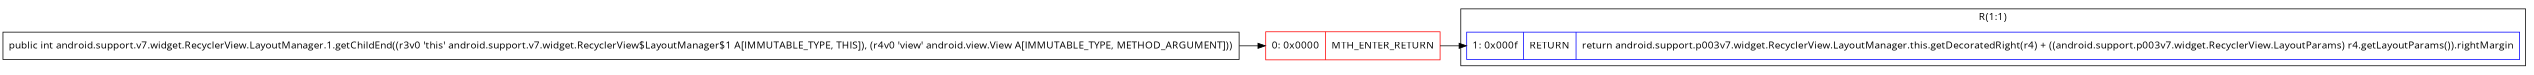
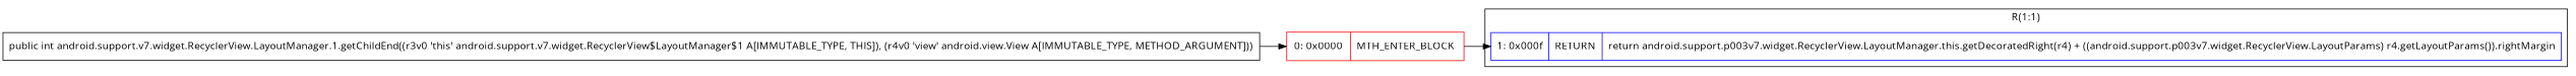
  digraph {
    rankdir=LR
    fontname="Open Sans"
    node [shape=record fontname="Open Sans"]
    edge [fontname="Open Sans"]
    n1 [color=blue label="{1\:\ 0x000f|RETURN\l|return android.support.p003v7.widget.RecyclerView.LayoutManager.this.getDecoratedRight(r4) + ((android.support.p003v7.widget.RecyclerView.LayoutParams) r4.getLayoutParams()).rightMargin\l}"]
-   n2 [color=red label="{0\:\ 0x0000|MTH_ENTER_RETURN\l}"]
+   n2 [color=red label="{0\:\ 0x0000|MTH_ENTER_BLOCK\l}"]
    n3 [label="{public int android.support.v7.widget.RecyclerView.LayoutManager.1.getChildEnd((r3v0 'this' android.support.v7.widget.RecyclerView$LayoutManager$1 A[IMMUTABLE_TYPE, THIS]), (r4v0 'view' android.view.View A[IMMUTABLE_TYPE, METHOD_ARGUMENT])) }"]
    subgraph cluster_1 {
      label="R(1:1)"
      n1
    }
    n2 -> n1
    n3 -> n2
  }
